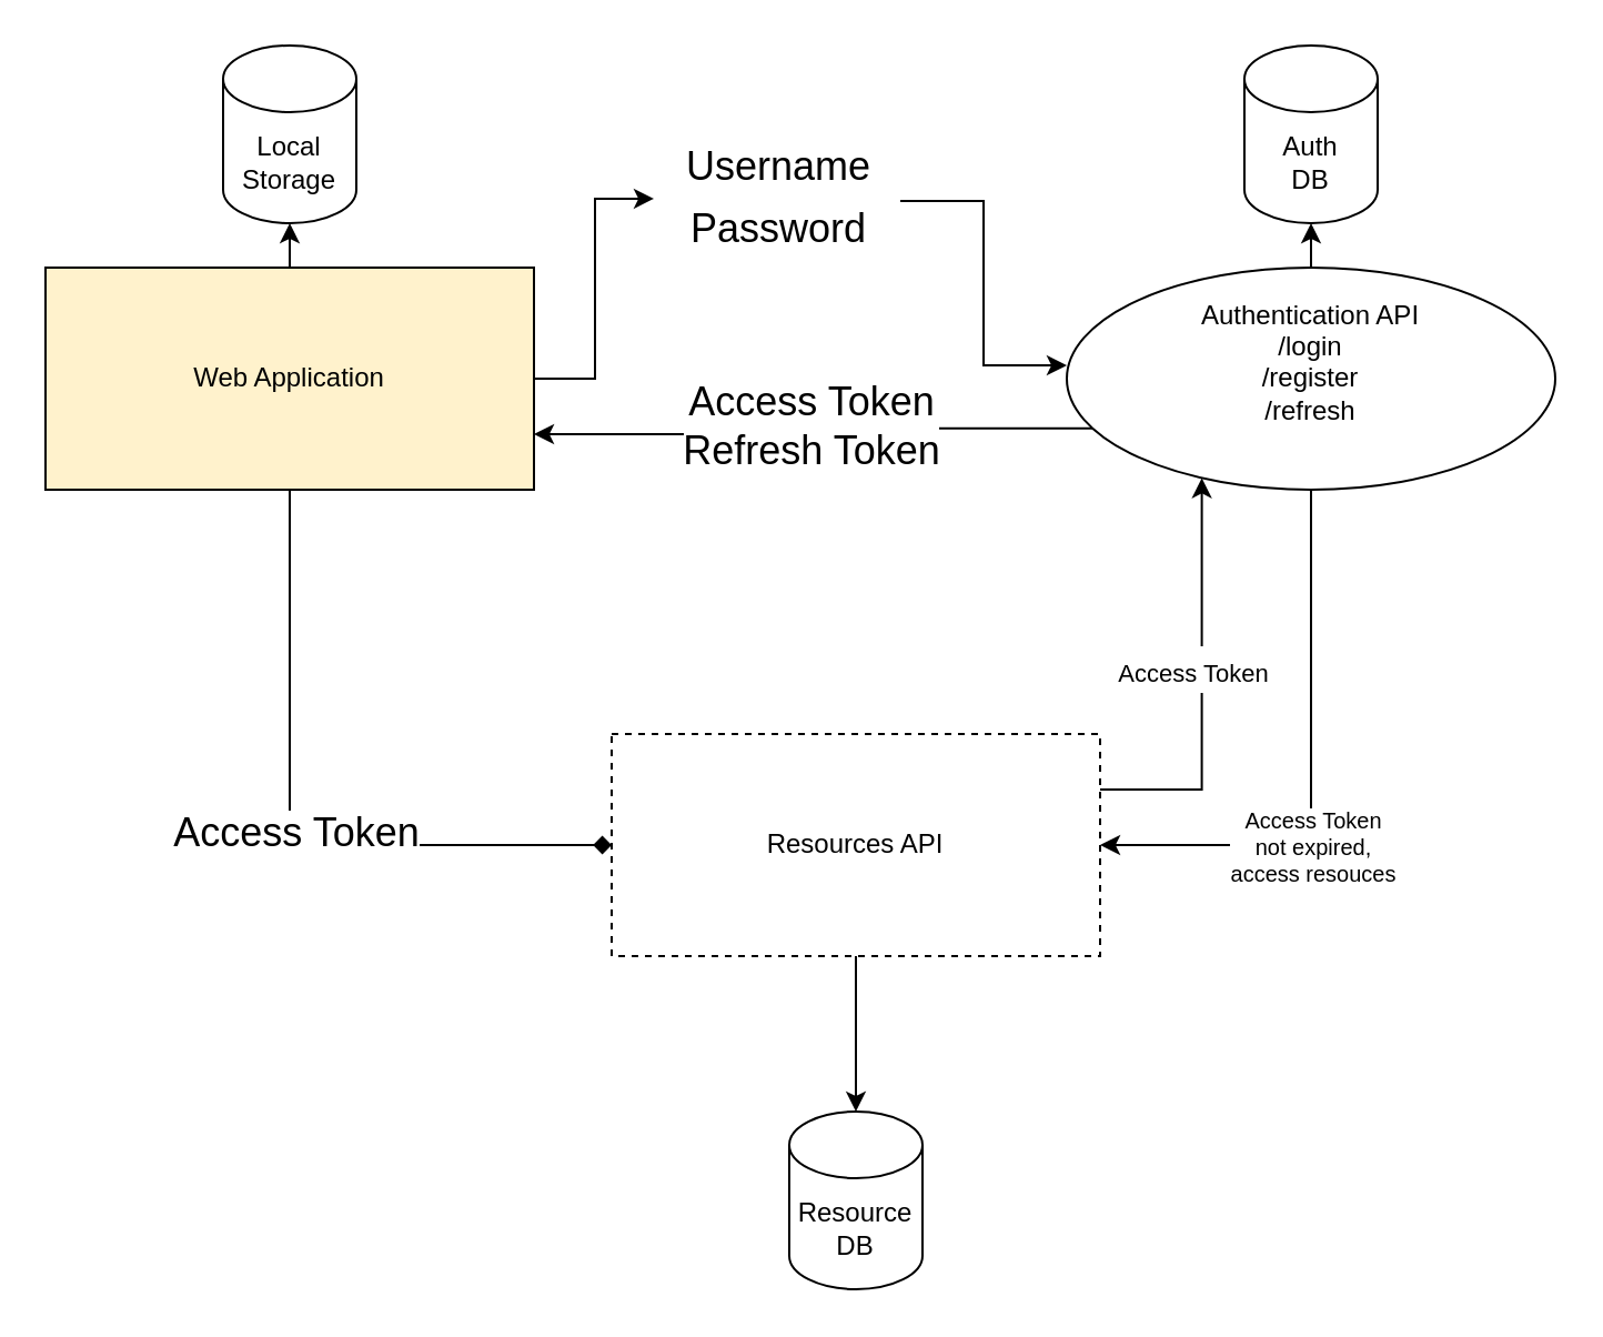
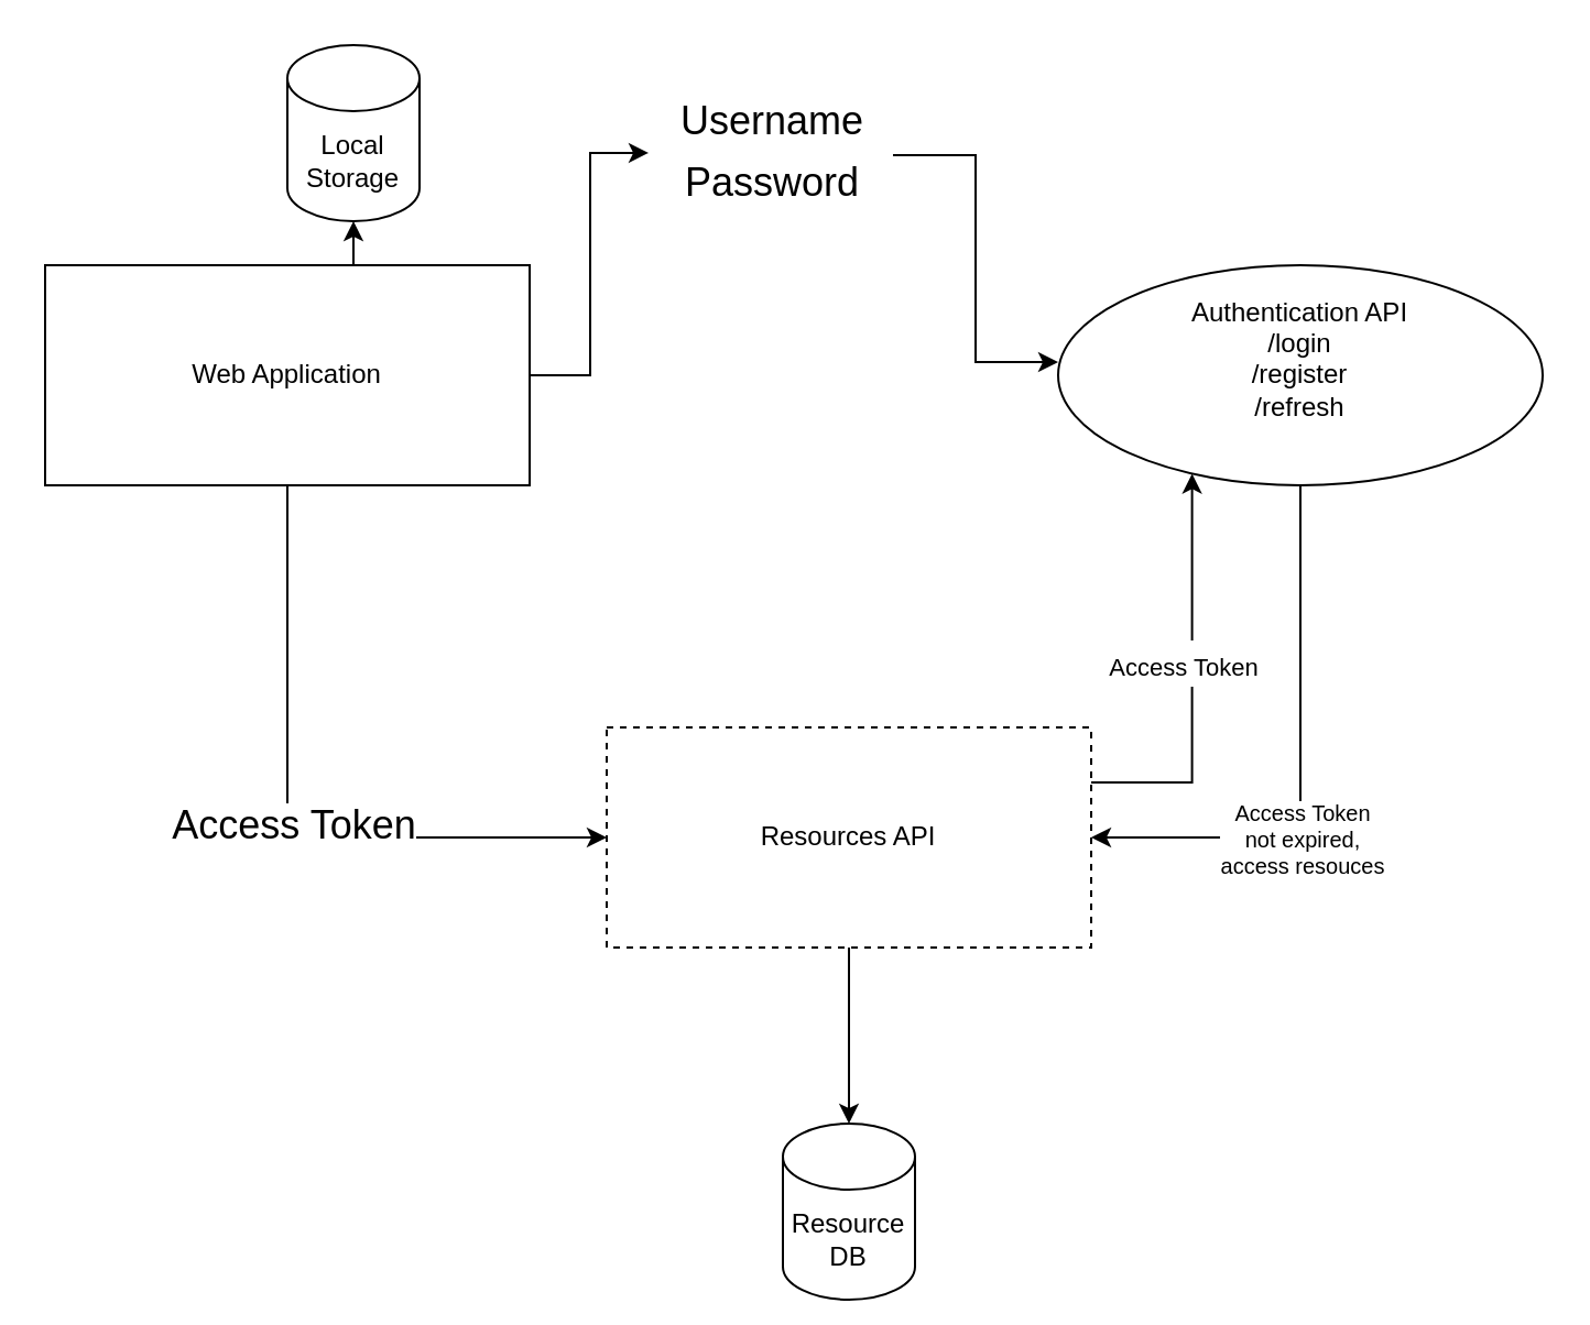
  <mxCell id="0" />
  <mxCell id="1" parent="0" />
- <mxCell id="2" value="Local Storage" style="shape=cylinder3;whiteSpace=wrap;html=1;boundedLbl=1;backgroundOutline=1;size=15;" vertex="1" parent="1"><mxGeometry x="100" y="20" width="60" height="80" as="geometry" /></mxCell>
+ <mxCell id="2" value="Local Storage" style="shape=cylinder3;whiteSpace=wrap;html=1;boundedLbl=1;backgroundOutline=1;size=15;" vertex="1" parent="1"><mxGeometry x="130" y="20" width="60" height="80" as="geometry" /></mxCell>
  <mxCell id="3" style="edgeStyle=orthogonalEdgeStyle;rounded=0;orthogonalLoop=1;jettySize=auto;html=1;exitX=0.5;exitY=0;exitDx=0;exitDy=0;entryX=0.5;entryY=1;entryDx=0;entryDy=0;entryPerimeter=0;" edge="1" parent="1" source="7" target="2"><mxGeometry relative="1" as="geometry" /></mxCell>
- <mxCell id="4" style="edgeStyle=orthogonalEdgeStyle;rounded=0;orthogonalLoop=1;jettySize=auto;html=1;exitX=0.5;exitY=1;exitDx=0;exitDy=0;entryX=0;entryY=0.5;entryDx=0;entryDy=0;endArrow=diamond;" edge="1" parent="1" source="7" target="11"><mxGeometry relative="1" as="geometry" /></mxCell>
+ <mxCell id="4" style="edgeStyle=orthogonalEdgeStyle;rounded=0;orthogonalLoop=1;jettySize=auto;html=1;exitX=0.5;exitY=1;exitDx=0;exitDy=0;entryX=0;entryY=0.5;entryDx=0;entryDy=0;" edge="1" parent="1" source="7" target="11"><mxGeometry relative="1" as="geometry" /></mxCell>
  <mxCell id="5" value="&lt;font style=&quot;font-size: 18px;&quot;&gt;Access Token&lt;/font&gt;" style="edgeLabel;html=1;align=center;verticalAlign=middle;resizable=0;points=[];fontSize=18;" vertex="1" connectable="0" parent="4"><mxGeometry x="0.01" y="2" relative="1" as="geometry"><mxPoint as="offset" /></mxGeometry></mxCell>
  <mxCell id="6" style="edgeStyle=orthogonalEdgeStyle;rounded=0;orthogonalLoop=1;jettySize=auto;html=1;entryX=-0.009;entryY=0.483;entryDx=0;entryDy=0;entryPerimeter=0;fontSize=18;" edge="1" parent="1" source="7" target="20"><mxGeometry relative="1" as="geometry" /></mxCell>
- <mxCell id="7" value="Web Application" style="rounded=0;whiteSpace=wrap;html=1;fillColor=#fff2cc;" vertex="1" parent="1"><mxGeometry x="20" y="120" width="220" height="100" as="geometry" /></mxCell>
+ <mxCell id="7" value="Web Application" style="rounded=0;whiteSpace=wrap;html=1;" vertex="1" parent="1"><mxGeometry x="20" y="120" width="220" height="100" as="geometry" /></mxCell>
  <mxCell id="8" style="edgeStyle=orthogonalEdgeStyle;rounded=0;orthogonalLoop=1;jettySize=auto;html=1;entryX=0.5;entryY=0;entryDx=0;entryDy=0;entryPerimeter=0;fontSize=18;" edge="1" parent="1" source="11" target="17"><mxGeometry relative="1" as="geometry" /></mxCell>
  <mxCell id="9" style="edgeStyle=orthogonalEdgeStyle;rounded=0;orthogonalLoop=1;jettySize=auto;html=1;exitX=1;exitY=0.25;exitDx=0;exitDy=0;entryX=0.25;entryY=1;entryDx=0;entryDy=0;fontSize=18;" edge="1" parent="1" source="11" target="16"><mxGeometry relative="1" as="geometry" /></mxCell>
  <mxCell id="10" value="&lt;font style=&quot;font-size: 11px;&quot;&gt;Access Token&lt;br&gt;&lt;/font&gt;" style="edgeLabel;html=1;align=center;verticalAlign=middle;resizable=0;points=[];fontSize=18;" vertex="1" connectable="0" parent="9"><mxGeometry x="-0.554" relative="1" as="geometry"><mxPoint y="-55" as="offset" /></mxGeometry></mxCell>
  <mxCell id="11" value="Resources API" style="rounded=0;whiteSpace=wrap;html=1;dashed=1;" vertex="1" parent="1"><mxGeometry x="275" y="330" width="220" height="100" as="geometry" /></mxCell>
- <mxCell id="12" style="edgeStyle=orthogonalEdgeStyle;rounded=0;orthogonalLoop=1;jettySize=auto;html=1;exitX=0.5;exitY=0;exitDx=0;exitDy=0;entryX=0.5;entryY=1;entryDx=0;entryDy=0;entryPerimeter=0;" edge="1" parent="1" source="16" target="18"><mxGeometry relative="1" as="geometry" /></mxCell>
- <mxCell id="13" value="&lt;div&gt;Access Token&lt;/div&gt;&lt;div&gt;Refresh Token&lt;br&gt;&lt;/div&gt;" style="edgeStyle=orthogonalEdgeStyle;rounded=0;orthogonalLoop=1;jettySize=auto;html=1;exitX=0;exitY=0.75;exitDx=0;exitDy=0;entryX=1;entryY=0.75;entryDx=0;entryDy=0;fontSize=18;" edge="1" parent="1" source="16" target="7"><mxGeometry relative="1" as="geometry" /></mxCell>
  <mxCell id="14" style="edgeStyle=orthogonalEdgeStyle;rounded=0;orthogonalLoop=1;jettySize=auto;html=1;fontSize=18;entryX=1;entryY=0.5;entryDx=0;entryDy=0;exitX=0.5;exitY=1;exitDx=0;exitDy=0;" edge="1" parent="1" source="16" target="11"><mxGeometry relative="1" as="geometry"><mxPoint x="490" y="310" as="targetPoint" /></mxGeometry></mxCell>
  <mxCell id="15" value="&lt;div style=&quot;font-size: 10px;&quot;&gt;Access Token&lt;/div&gt;&lt;div style=&quot;font-size: 10px;&quot;&gt;not expired,&lt;/div&gt;&lt;div style=&quot;font-size: 10px;&quot;&gt;access resouces&lt;br style=&quot;font-size: 10px;&quot;&gt;&lt;/div&gt;" style="edgeLabel;html=1;align=center;verticalAlign=middle;resizable=0;points=[];fontSize=10;" vertex="1" connectable="0" parent="14"><mxGeometry x="-0.106" y="-3" relative="1" as="geometry"><mxPoint x="3" y="46" as="offset" /></mxGeometry></mxCell>
  <mxCell id="16" value="&lt;div&gt;Authentication API&lt;/div&gt;&lt;div&gt;/login&lt;/div&gt;&lt;div&gt;/register&lt;/div&gt;&lt;div&gt;/refresh&lt;/div&gt;&lt;div&gt;&lt;br&gt;&lt;/div&gt;" style="ellipse;whiteSpace=wrap;html=1;" vertex="1" parent="1"><mxGeometry x="480" y="120" width="220" height="100" as="geometry" /></mxCell>
- <mxCell id="17" value="Resource DB" style="shape=cylinder3;whiteSpace=wrap;html=1;boundedLbl=1;backgroundOutline=1;size=15;" vertex="1" parent="1"><mxGeometry x="355" y="500" width="60" height="80" as="geometry" /></mxCell>
- <mxCell id="18" value="&lt;div&gt;Auth&lt;/div&gt;&lt;div&gt;DB&lt;br&gt;&lt;/div&gt;" style="shape=cylinder3;whiteSpace=wrap;html=1;boundedLbl=1;backgroundOutline=1;size=15;" vertex="1" parent="1"><mxGeometry x="560" y="20" width="60" height="80" as="geometry" /></mxCell>
+ <mxCell id="17" value="Resource DB" style="shape=cylinder3;whiteSpace=wrap;html=1;boundedLbl=1;backgroundOutline=1;size=15;" vertex="1" parent="1"><mxGeometry x="355" y="510" width="60" height="80" as="geometry" /></mxCell>
  <mxCell id="19" style="edgeStyle=orthogonalEdgeStyle;rounded=0;orthogonalLoop=1;jettySize=auto;html=1;entryX=0;entryY=0.44;entryDx=0;entryDy=0;entryPerimeter=0;fontSize=18;" edge="1" parent="1" source="20" target="16"><mxGeometry relative="1" as="geometry" /></mxCell>
- <mxCell id="20" value="&lt;div style=&quot;font-size: 18px;&quot;&gt;&lt;font style=&quot;font-size: 18px;&quot;&gt;Username&lt;/font&gt;&lt;/div&gt;&lt;div style=&quot;font-size: 18px;&quot;&gt;&lt;font style=&quot;font-size: 18px;&quot;&gt;Password&lt;/font&gt;&lt;font style=&quot;font-size: 24px;&quot;&gt;&lt;br&gt;&lt;/font&gt;&lt;/div&gt;" style="text;html=1;align=center;verticalAlign=middle;resizable=0;points=[];autosize=1;strokeColor=none;fillColor=none;fontSize=24;" vertex="1" parent="1"><mxGeometry x="295" y="60" width="110" height="60" as="geometry" /></mxCell>
+ <mxCell id="20" value="&lt;div style=&quot;font-size: 18px;&quot;&gt;&lt;font style=&quot;font-size: 18px;&quot;&gt;Username&lt;/font&gt;&lt;/div&gt;&lt;div style=&quot;font-size: 18px;&quot;&gt;&lt;font style=&quot;font-size: 18px;&quot;&gt;Password&lt;/font&gt;&lt;font style=&quot;font-size: 24px;&quot;&gt;&lt;br&gt;&lt;/font&gt;&lt;/div&gt;" style="text;html=1;align=center;verticalAlign=middle;resizable=0;points=[];autosize=1;strokeColor=none;fillColor=none;fontSize=24;" vertex="1" parent="1"><mxGeometry x="295" y="40" width="110" height="60" as="geometry" /></mxCell>
